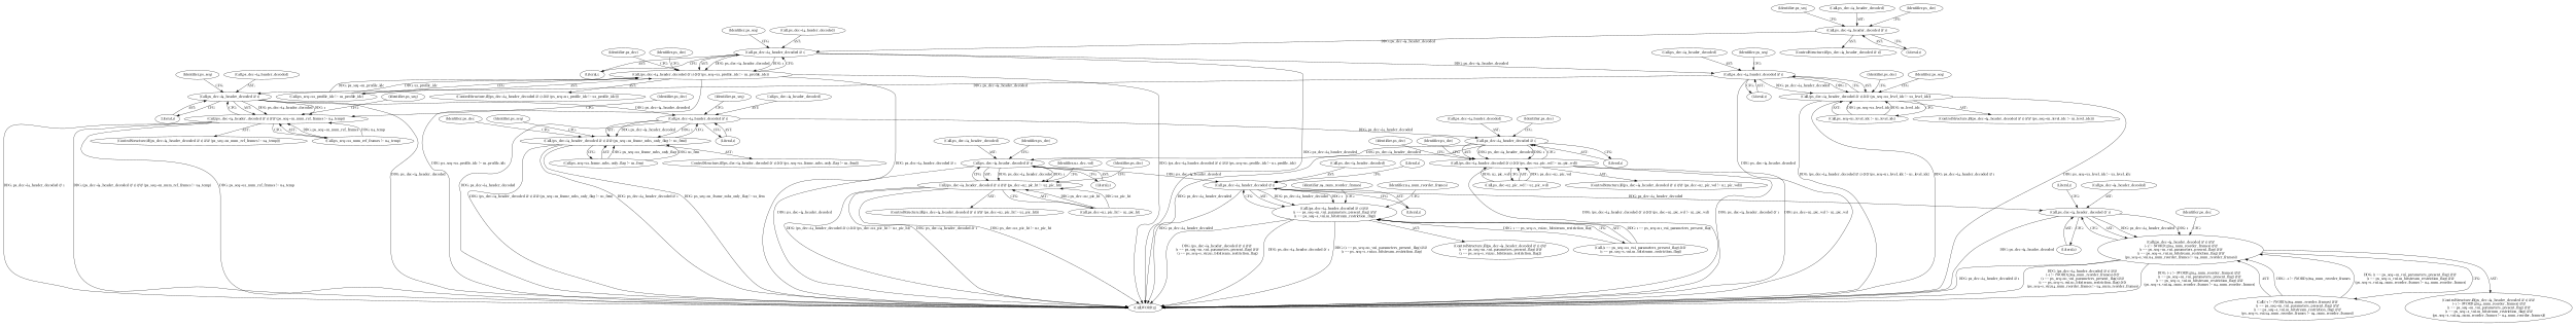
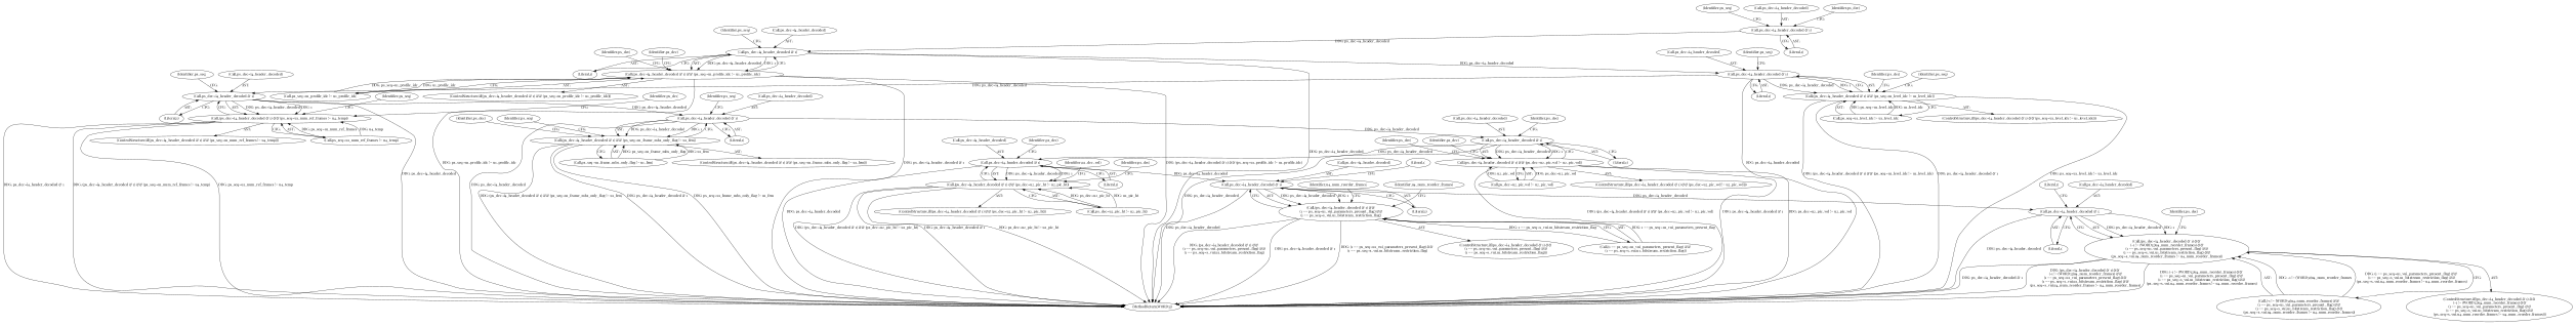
  digraph {
    fontname="Playfair Display"
    node [fontname="Playfair Display"]
    edge [fontname="Playfair Display"]
    n1 [label="(Call,ps_dec->i4_header_decoded & 1)"]
    n2 [label="(Call,ps_dec->i4_header_decoded & 1)"]
    n3 [label="(Literal,1)"]
-   n4 [label="(ControlStructure,if(ps_dec->i4_header_decoded & 1))"]
    n5 [label="(Call,(ps_dec->i4_header_decoded & 1) && (ps_seq->u1_profile_idc != u1_profile_idc))"]
    n6 [label="(Call,ps_dec->i4_header_decoded & 1)"]
-   n7 [label="(Call,WORD32)"]
+   n7 [label="(MethodReturn,WORD32)"]
    n8 [label="(Literal,1)"]
    n9 [label="(Call,ps_seq->u1_profile_idc != u1_profile_idc)"]
    n10 [label="(ControlStructure,if((ps_dec->i4_header_decoded & 1) && (ps_seq->u1_profile_idc != u1_profile_idc)))"]
    n11 [label="(Call,(ps_dec->i4_header_decoded & 1) && (ps_seq->u1_level_idc != u1_level_idc))"]
    n12 [label="(Call,ps_dec->i4_header_decoded & 1)"]
    n13 [label="(Literal,1)"]
    n14 [label="(Call,ps_seq->u1_level_idc != u1_level_idc)"]
    n15 [label="(ControlStructure,if((ps_dec->i4_header_decoded & 1) && (ps_seq->u1_level_idc != u1_level_idc)))"]
    n16 [label="(Call,(ps_dec->i4_header_decoded & 1) && (ps_seq->u1_num_ref_frames != u4_temp))"]
    n17 [label="(Call,ps_dec->i4_header_decoded & 1)"]
    n18 [label="(Literal,1)"]
    n19 [label="(Call,ps_seq->u1_num_ref_frames != u4_temp)"]
    n20 [label="(ControlStructure,if((ps_dec->i4_header_decoded & 1) && (ps_seq->u1_num_ref_frames != u4_temp)))"]
    n21 [label="(Call,(ps_dec->i4_header_decoded & 1) && (ps_seq->u1_frame_mbs_only_flag != u1_frm))"]
    n22 [label="(Call,ps_dec->i4_header_decoded & 1)"]
    n23 [label="(Literal,1)"]
    n24 [label="(Call,ps_seq->u1_frame_mbs_only_flag != u1_frm)"]
    n25 [label="(ControlStructure,if((ps_dec->i4_header_decoded & 1) && (ps_seq->u1_frame_mbs_only_flag != u1_frm)))"]
    n26 [label="(Call,(ps_dec->i4_header_decoded & 1) && (ps_dec->u2_pic_wd != u2_pic_wd))"]
    n27 [label="(Call,ps_dec->i4_header_decoded & 1)"]
    n28 [label="(Literal,1)"]
    n29 [label="(Call,ps_dec->u2_pic_wd != u2_pic_wd)"]
    n30 [label="(ControlStructure,if((ps_dec->i4_header_decoded & 1) && (ps_dec->u2_pic_wd != u2_pic_wd)))"]
    n31 [label="(Call,(ps_dec->i4_header_decoded & 1) && (ps_dec->u2_pic_ht != u2_pic_ht))"]
    n32 [label="(Call,ps_dec->i4_header_decoded & 1)"]
    n33 [label="(Literal,1)"]
    n34 [label="(ControlStructure,if((ps_dec->i4_header_decoded & 1) && (ps_dec->u2_pic_ht != u2_pic_ht)))"]
    n35 [label="(Call,ps_dec->u2_pic_ht != u2_pic_ht)"]
    n36 [label="(Call,(ps_dec->i4_header_decoded & 1) &&\n (1 == ps_seq->u1_vui_parameters_present_flag) &&\n (1 == ps_seq->s_vui.u1_bitstream_restriction_flag))"]
    n37 [label="(Call,ps_dec->i4_header_decoded & 1)"]
    n38 [label="(Literal,1)"]
    n39 [label="(Call,(1 == ps_seq->u1_vui_parameters_present_flag) &&\n (1 == ps_seq->s_vui.u1_bitstream_restriction_flag))"]
    n40 [label="(ControlStructure,if((ps_dec->i4_header_decoded & 1) &&\n (1 == ps_seq->u1_vui_parameters_present_flag) &&\n (1 == ps_seq->s_vui.u1_bitstream_restriction_flag)))"]
    n41 [label="(Call,(ps_dec->i4_header_decoded & 1) &&\n (-1 != (WORD32)u4_num_reorder_frames) &&\n (1 == ps_seq->u1_vui_parameters_present_flag) &&\n (1 == ps_seq->s_vui.u1_bitstream_restriction_flag) &&\n (ps_seq->s_vui.u4_num_reorder_frames != u4_num_reorder_frames))"]
    n42 [label="(Literal,1)"]
    n43 [label="(Call,(-1 != (WORD32)u4_num_reorder_frames) &&\n (1 == ps_seq->u1_vui_parameters_present_flag) &&\n (1 == ps_seq->s_vui.u1_bitstream_restriction_flag) &&\n (ps_seq->s_vui.u4_num_reorder_frames != u4_num_reorder_frames))"]
    n44 [label="(ControlStructure,if((ps_dec->i4_header_decoded & 1) &&\n (-1 != (WORD32)u4_num_reorder_frames) &&\n (1 == ps_seq->u1_vui_parameters_present_flag) &&\n (1 == ps_seq->s_vui.u1_bitstream_restriction_flag) &&\n (ps_seq->s_vui.u4_num_reorder_frames != u4_num_reorder_frames)))"]
    n45 [label="(Identifier,ps_seq)"]
    n46 [label="(Call,ps_dec->i4_header_decoded)"]
    n47 [label="(Identifier,ps_dec)"]
    n48 [label="(Call,ps_dec->i4_header_decoded)"]
    n49 [label="(Identifier,ps_dec)"]
    n50 [label="(Call,ps_dec->i4_header_decoded)"]
    n51 [label="(Call,ps_dec->i4_header_decoded)"]
    n52 [label="(Identifier,ps_dec)"]
    n53 [label="(Identifier,ps_dec)"]
    n54 [label="(Identifier,ps_dec)"]
    n55 [label="(Identifier,u4_num_reorder_frames)"]
    n56 [label="(Identifier,ps_dec)"]
    n57 [label="(Call,ps_dec->i4_header_decoded)"]
    n58 [label="(Identifier,ps_seq)"]
    n59 [label="(Call,ps_dec->i4_header_decoded)"]
    n60 [label="(Call,ps_dec->i4_header_decoded)"]
    n61 [label="(Identifier,ps_seq)"]
    n62 [label="(Identifier,u2_dec_wd)"]
    n63 [label="(Identifier,ps_seq)"]
    n64 [label="(Identifier,ps_seq)"]
    n65 [label="(Call,ps_dec->i4_header_decoded)"]
    n66 [label="(Identifier,ps_dec)"]
    n67 [label="(Identifier,ps_seq)"]
    n68 [label="(Identifier,ps_dec)"]
    n69 [label="(Identifier,ps_dec)"]
    n70 [label="(Literal,1)"]
    n71 [label="(Identifier,ps_seq)"]
    n72 [label="(Identifier,ps_seq)"]
    n73 [label="(Call,ps_dec->i4_header_decoded)"]
    n74 [label="(Identifier,ps_dec)"]
    n75 [label="(Identifier,ps_dec)"]
    n76 [label="(Identifier,u4_num_reorder_frames)"]
    n77 [label="(Identifier,ps_dec)"]
    n78 [label="(Literal,1)"]
    n1 -> n2 [label="DDG: ps_dec->i4_header_decoded"]
    n1 -> n3 [label="CFG: "]
-   n1 -> n4 [label="AST: "]
    n2 -> n5 [label="AST: "]
    n2 -> n5 [label="DDG: ps_dec->i4_header_decoded"]
    n2 -> n5 [label="DDG: 1"]
    n2 -> n6 [label="DDG: ps_dec->i4_header_decoded"]
    n2 -> n7 [label="DDG: ps_dec->i4_header_decoded"]
    n2 -> n8 [label="CFG: "]
    n3 -> n1 [label="AST: "]
    n5 -> n2 [label="CFG: "]
    n5 -> n7 [label="DDG: (ps_dec->i4_header_decoded & 1) && (ps_seq->u1_profile_idc != u1_profile_idc)"]
    n5 -> n7 [label="DDG: ps_seq->u1_profile_idc != u1_profile_idc"]
    n5 -> n7 [label="DDG: ps_dec->i4_header_decoded & 1"]
    n5 -> n9 [label="CFG: "]
    n5 -> n10 [label="AST: "]
    n6 -> n7 [label="DDG: ps_dec->i4_header_decoded"]
    n6 -> n11 [label="AST: "]
    n6 -> n11 [label="DDG: ps_dec->i4_header_decoded"]
    n6 -> n11 [label="DDG: 1"]
    n6 -> n12 [label="DDG: ps_dec->i4_header_decoded"]
    n6 -> n13 [label="CFG: "]
    n8 -> n2 [label="AST: "]
    n9 -> n5 [label="AST: "]
    n9 -> n5 [label="DDG: ps_seq->u1_profile_idc"]
    n9 -> n5 [label="DDG: u1_profile_idc"]
    n11 -> n6 [label="CFG: "]
    n11 -> n7 [label="DDG: ps_seq->u1_level_idc != u1_level_idc"]
    n11 -> n7 [label="DDG: (ps_dec->i4_header_decoded & 1) && (ps_seq->u1_level_idc != u1_level_idc)"]
    n11 -> n7 [label="DDG: ps_dec->i4_header_decoded & 1"]
    n11 -> n14 [label="CFG: "]
    n11 -> n15 [label="AST: "]
    n12 -> n7 [label="DDG: ps_dec->i4_header_decoded"]
    n12 -> n16 [label="AST: "]
    n12 -> n16 [label="DDG: ps_dec->i4_header_decoded"]
    n12 -> n16 [label="DDG: 1"]
    n12 -> n17 [label="DDG: ps_dec->i4_header_decoded"]
    n12 -> n18 [label="CFG: "]
    n13 -> n6 [label="AST: "]
    n14 -> n11 [label="AST: "]
    n14 -> n11 [label="DDG: ps_seq->u1_level_idc"]
    n14 -> n11 [label="DDG: u1_level_idc"]
    n16 -> n7 [label="DDG: ps_seq->u1_num_ref_frames != u4_temp"]
    n16 -> n7 [label="DDG: ps_dec->i4_header_decoded & 1"]
    n16 -> n7 [label="DDG: (ps_dec->i4_header_decoded & 1) && (ps_seq->u1_num_ref_frames != u4_temp)"]
    n16 -> n12 [label="CFG: "]
    n16 -> n19 [label="CFG: "]
    n16 -> n20 [label="AST: "]
    n17 -> n7 [label="DDG: ps_dec->i4_header_decoded"]
    n17 -> n21 [label="AST: "]
    n17 -> n21 [label="DDG: ps_dec->i4_header_decoded"]
    n17 -> n21 [label="DDG: 1"]
    n17 -> n22 [label="DDG: ps_dec->i4_header_decoded"]
    n17 -> n23 [label="CFG: "]
    n18 -> n12 [label="AST: "]
    n19 -> n16 [label="AST: "]
    n19 -> n16 [label="DDG: ps_seq->u1_num_ref_frames"]
    n19 -> n16 [label="DDG: u4_temp"]
    n21 -> n7 [label="DDG: ps_seq->u1_frame_mbs_only_flag != u1_frm"]
    n21 -> n7 [label="DDG: (ps_dec->i4_header_decoded & 1) && (ps_seq->u1_frame_mbs_only_flag != u1_frm)"]
    n21 -> n7 [label="DDG: ps_dec->i4_header_decoded & 1"]
    n21 -> n17 [label="CFG: "]
    n21 -> n24 [label="CFG: "]
    n21 -> n25 [label="AST: "]
    n22 -> n7 [label="DDG: ps_dec->i4_header_decoded"]
    n22 -> n26 [label="AST: "]
    n22 -> n26 [label="DDG: ps_dec->i4_header_decoded"]
    n22 -> n26 [label="DDG: 1"]
    n22 -> n27 [label="DDG: ps_dec->i4_header_decoded"]
    n22 -> n28 [label="CFG: "]
    n23 -> n17 [label="AST: "]
    n24 -> n21 [label="AST: "]
    n24 -> n21 [label="DDG: ps_seq->u1_frame_mbs_only_flag"]
    n24 -> n21 [label="DDG: u1_frm"]
    n26 -> n7 [label="DDG: (ps_dec->i4_header_decoded & 1) && (ps_dec->u2_pic_wd != u2_pic_wd)"]
    n26 -> n7 [label="DDG: ps_dec->i4_header_decoded & 1"]
    n26 -> n7 [label="DDG: ps_dec->u2_pic_wd != u2_pic_wd"]
    n26 -> n22 [label="CFG: "]
    n26 -> n29 [label="CFG: "]
    n26 -> n30 [label="AST: "]
    n27 -> n7 [label="DDG: ps_dec->i4_header_decoded"]
    n27 -> n31 [label="AST: "]
    n27 -> n31 [label="DDG: ps_dec->i4_header_decoded"]
    n27 -> n31 [label="DDG: 1"]
    n27 -> n32 [label="DDG: ps_dec->i4_header_decoded"]
    n27 -> n33 [label="CFG: "]
    n28 -> n22 [label="AST: "]
    n29 -> n26 [label="AST: "]
    n29 -> n26 [label="DDG: ps_dec->u2_pic_wd"]
    n29 -> n26 [label="DDG: u2_pic_wd"]
    n31 -> n7 [label="DDG: ps_dec->i4_header_decoded & 1"]
    n31 -> n7 [label="DDG: ps_dec->u2_pic_ht != u2_pic_ht"]
    n31 -> n7 [label="DDG: (ps_dec->i4_header_decoded & 1) && (ps_dec->u2_pic_ht != u2_pic_ht)"]
    n31 -> n27 [label="CFG: "]
    n31 -> n34 [label="AST: "]
    n31 -> n35 [label="CFG: "]
    n32 -> n7 [label="DDG: ps_dec->i4_header_decoded"]
    n32 -> n36 [label="AST: "]
    n32 -> n36 [label="DDG: ps_dec->i4_header_decoded"]
    n32 -> n36 [label="DDG: 1"]
    n32 -> n37 [label="DDG: ps_dec->i4_header_decoded"]
    n32 -> n38 [label="CFG: "]
    n33 -> n27 [label="AST: "]
    n35 -> n31 [label="AST: "]
    n35 -> n31 [label="DDG: ps_dec->u2_pic_ht"]
    n35 -> n31 [label="DDG: u2_pic_ht"]
    n36 -> n7 [label="DDG: (ps_dec->i4_header_decoded & 1) &&\n (1 == ps_seq->u1_vui_parameters_present_flag) &&\n (1 == ps_seq->s_vui.u1_bitstream_restriction_flag)"]
    n36 -> n7 [label="DDG: ps_dec->i4_header_decoded & 1"]
    n36 -> n7 [label="DDG: (1 == ps_seq->u1_vui_parameters_present_flag) &&\n (1 == ps_seq->s_vui.u1_bitstream_restriction_flag)"]
    n36 -> n32 [label="CFG: "]
    n36 -> n39 [label="CFG: "]
    n36 -> n40 [label="AST: "]
    n37 -> n7 [label="DDG: ps_dec->i4_header_decoded"]
    n37 -> n41 [label="AST: "]
    n37 -> n41 [label="DDG: ps_dec->i4_header_decoded"]
    n37 -> n41 [label="DDG: 1"]
    n37 -> n42 [label="CFG: "]
    n38 -> n32 [label="AST: "]
    n39 -> n36 [label="AST: "]
    n39 -> n36 [label="DDG: 1 == ps_seq->u1_vui_parameters_present_flag"]
    n39 -> n36 [label="DDG: 1 == ps_seq->s_vui.u1_bitstream_restriction_flag"]
    n41 -> n7 [label="DDG: (ps_dec->i4_header_decoded & 1) &&\n (-1 != (WORD32)u4_num_reorder_frames) &&\n (1 == ps_seq->u1_vui_parameters_present_flag) &&\n (1 == ps_seq->s_vui.u1_bitstream_restriction_flag) &&\n (ps_seq->s_vui.u4_num_reorder_frames != u4_num_reorder_frames)"]
    n41 -> n7 [label="DDG: (-1 != (WORD32)u4_num_reorder_frames) &&\n (1 == ps_seq->u1_vui_parameters_present_flag) &&\n (1 == ps_seq->s_vui.u1_bitstream_restriction_flag) &&\n (ps_seq->s_vui.u4_num_reorder_frames != u4_num_reorder_frames)"]
    n41 -> n7 [label="DDG: ps_dec->i4_header_decoded & 1"]
    n41 -> n37 [label="CFG: "]
    n41 -> n43 [label="CFG: "]
    n41 -> n44 [label="AST: "]
    n42 -> n37 [label="AST: "]
    n43 -> n41 [label="AST: "]
    n43 -> n41 [label="DDG: -1 != (WORD32)u4_num_reorder_frames"]
    n43 -> n41 [label="DDG: (1 == ps_seq->u1_vui_parameters_present_flag) &&\n (1 == ps_seq->s_vui.u1_bitstream_restriction_flag) &&\n (ps_seq->s_vui.u4_num_reorder_frames != u4_num_reorder_frames)"]
    n45 -> n2 [label="CFG: "]
    n46 -> n17 [label="AST: "]
    n47 -> n11 [label="CFG: "]
    n48 -> n32 [label="AST: "]
    n49 -> n41 [label="CFG: "]
    n50 -> n2 [label="AST: "]
    n51 -> n12 [label="AST: "]
    n52 -> n31 [label="CFG: "]
    n53 -> n22 [label="CFG: "]
    n54 -> n5 [label="CFG: "]
    n55 -> n36 [label="CFG: "]
    n56 -> n5 [label="CFG: "]
    n57 -> n37 [label="AST: "]
    n58 -> n1 [label="CFG: "]
    n59 -> n27 [label="AST: "]
    n60 -> n6 [label="AST: "]
    n61 -> n6 [label="CFG: "]
    n62 -> n31 [label="CFG: "]
    n63 -> n11 [label="CFG: "]
    n64 -> n17 [label="CFG: "]
    n65 -> n1 [label="AST: "]
    n66 -> n26 [label="CFG: "]
    n67 -> n16 [label="CFG: "]
    n68 -> n16 [label="CFG: "]
    n69 -> n21 [label="CFG: "]
    n70 -> n37 [label="CFG: "]
    n71 -> n12 [label="CFG: "]
    n72 -> n21 [label="CFG: "]
    n73 -> n22 [label="AST: "]
    n74 -> n27 [label="CFG: "]
    n75 -> n1 [label="CFG: "]
    n76 -> n36 [label="CFG: "]
    n77 -> n26 [label="CFG: "]
    n78 -> n32 [label="CFG: "]
  }
